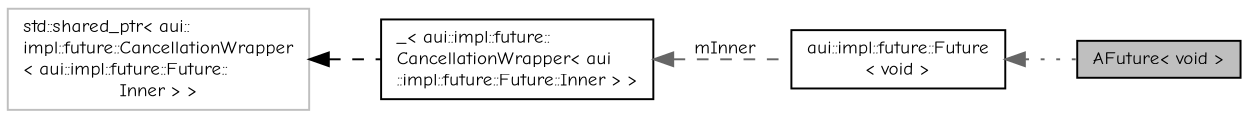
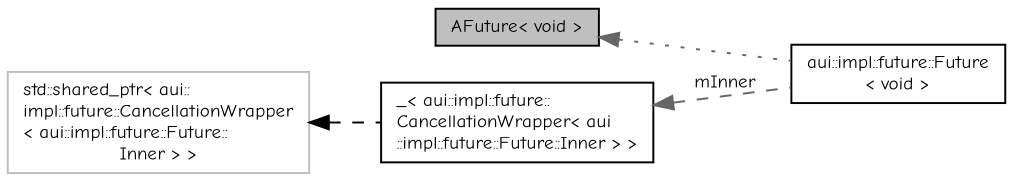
  digraph {
    rankdir=LR
    fontname="Comic Neue"
    node [color=black fillcolor=white fontname="Comic Neue" fontsize=10 shape=record style=filled]
    edge [color=gray40 dir=back fontname="Comic Neue" fontsize=10 labelfontname=Helvetica labelfontsize=10 style=dashed]
    n1 [fillcolor=grey75 fontcolor=black height=0.2 label="AFuture\< void \>" width=0.4]
    n2 [height=0.2 label="aui::impl::future::Future\l\< void \>" width=0.4]
    n3 [height=0.2 label="_\< aui::impl::future::\lCancellationWrapper\< aui\l::impl::future::Future::Inner \> \>" width=0.4]
    n4 [color=grey75 height=0.2 label="std::shared_ptr\< aui::\limpl::future::CancellationWrapper\l\< aui::impl::future::Future::\lInner \> \>" width=0.4]
-   n2 -> n1 [style=dotted]
+   n1 -> n2 [style=dotted]
    n3 -> n2 [label=" mInner"]
    n4 -> n3 [color=black]
  }
